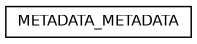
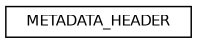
  digraph {
    rankdir=LR
-   n1 [color=black fillcolor=white fontname=Helvetica fontsize=10 height=0.2 label=METADATA_METADATA shape=record style=filled width=0.4]
+   n1 [color=black fillcolor=white fontname=Helvetica fontsize=10 height=0.2 label=METADATA_HEADER shape=record style=filled width=0.4]
  }
